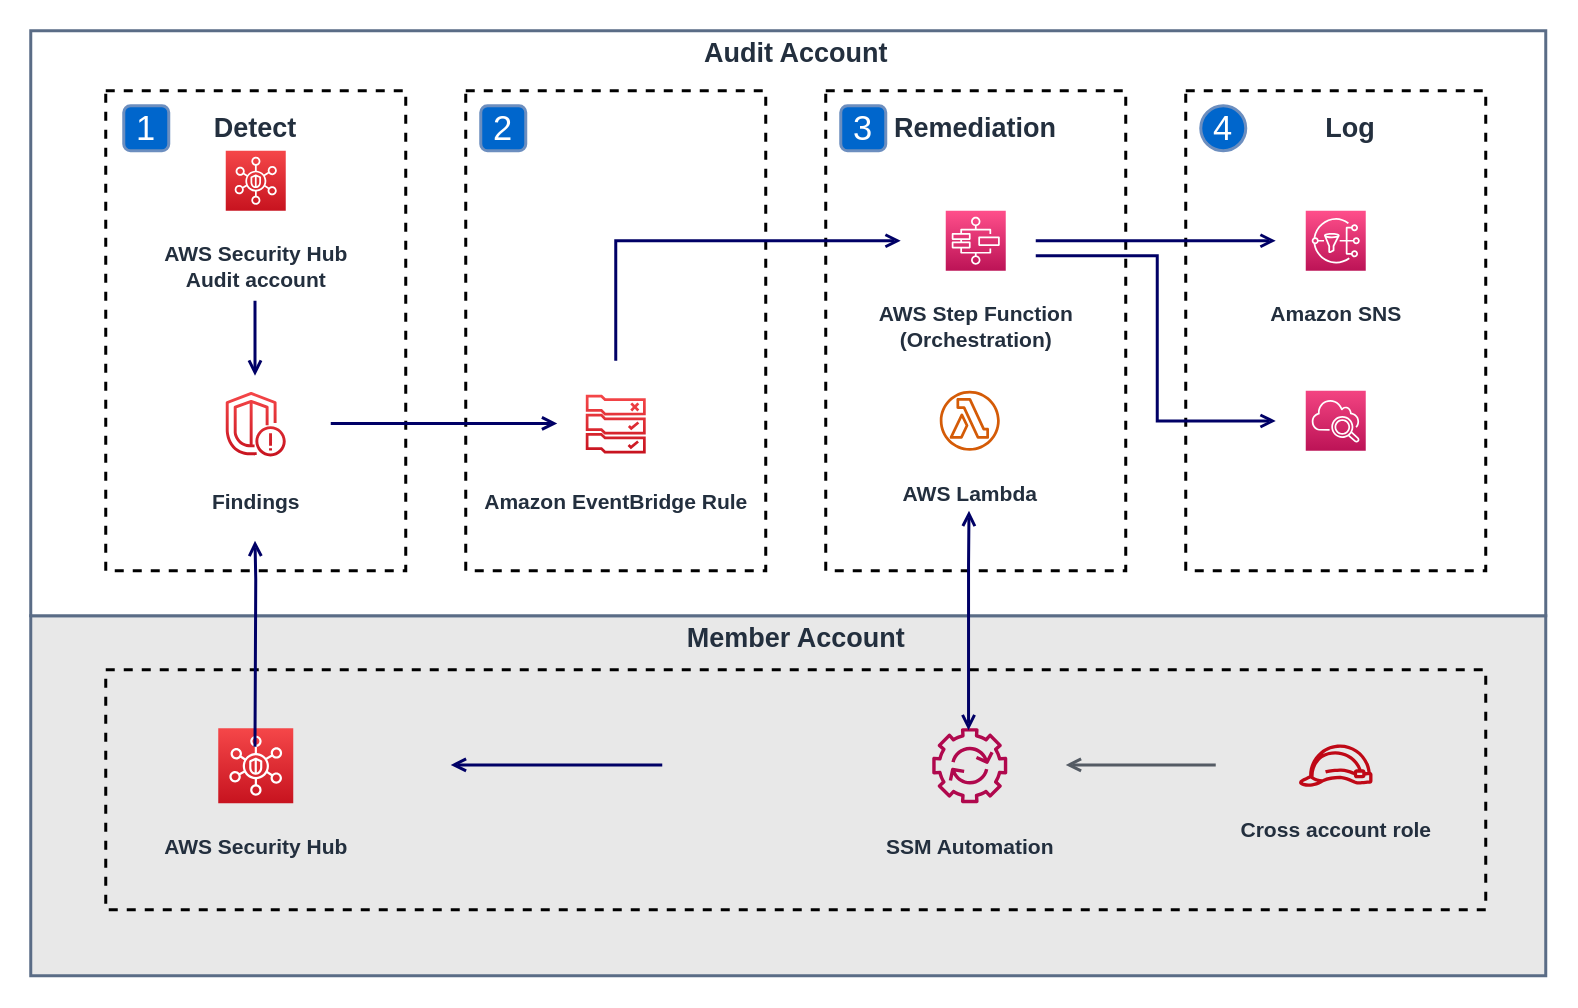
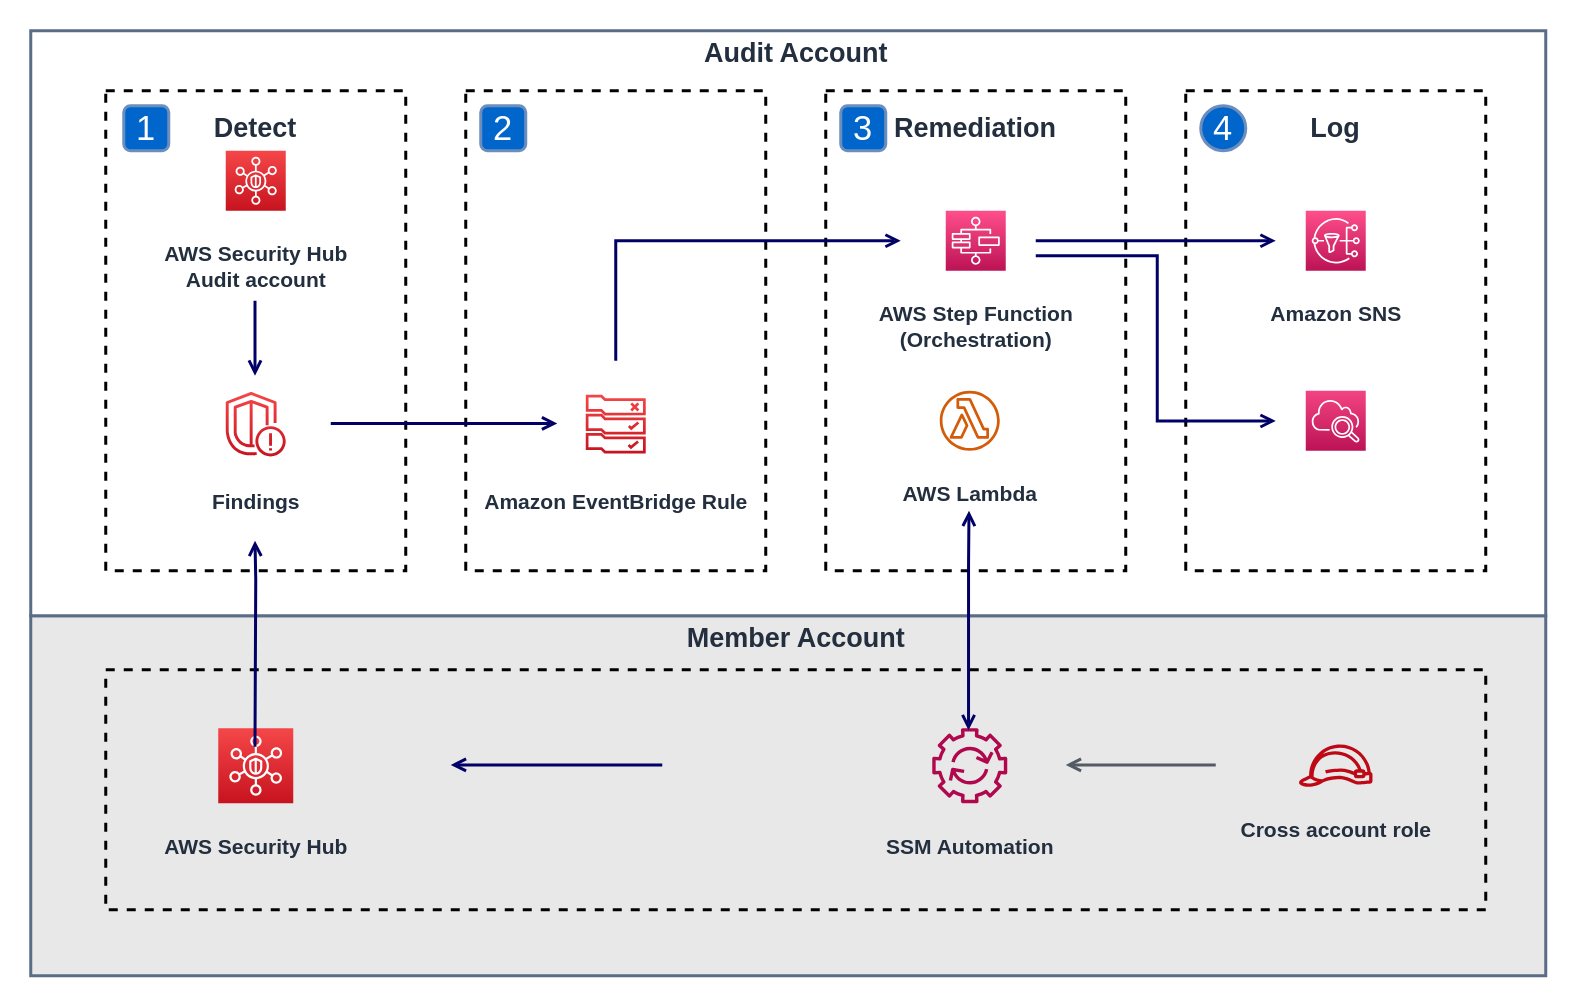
  <mxCell id="0" />
  <mxCell id="1" parent="0" />
  <mxCell id="2" value="" style="fillColor=#E8E8E8;strokeColor=#5A6C86;verticalAlign=top;fontStyle=0;fontColor=#5A6C86;strokeWidth=2;" vertex="1" parent="1"><mxGeometry x="20" y="410" width="1010" height="240" as="geometry" /></mxCell>
  <mxCell id="3" value="" style="rounded=0;whiteSpace=wrap;html=1;dashed=0;sketch=0;pointerEvents=1;fontFamily=Helvetica;fontSize=12;fontColor=#232F3E;fillColor=#E6E6E6;gradientColor=none;strokeColor=none;" vertex="1" parent="1"><mxGeometry x="550" y="100" width="200" height="270" as="geometry" /></mxCell>
  <mxCell id="4" value="" style="fillColor=default;strokeColor=#5A6C86;verticalAlign=top;fontStyle=0;fontColor=#5A6C86;strokeWidth=2;" vertex="1" parent="1"><mxGeometry x="20" y="20" width="1010" height="390" as="geometry" /></mxCell>
  <mxCell id="5" value="" style="rounded=0;whiteSpace=wrap;html=1;strokeWidth=2;fillColor=none;dashed=1;" vertex="1" parent="1"><mxGeometry x="70" y="60" width="200" height="320" as="geometry" /></mxCell>
  <mxCell id="6" value="" style="rounded=0;whiteSpace=wrap;html=1;strokeWidth=2;fillColor=none;dashed=1;" vertex="1" parent="1"><mxGeometry x="70" y="446" width="920" height="160" as="geometry" /></mxCell>
  <mxCell id="7" value="&lt;font color=&quot;#ffffff&quot; style=&quot;font-size: 23px&quot;&gt;1&lt;/font&gt;" style="rounded=1;whiteSpace=wrap;html=1;strokeWidth=2;fillColor=#0066CC;gradientColor=none;strokeColor=#6c8ebf;aspect=fixed;" vertex="1" parent="1"><mxGeometry x="82" y="70" width="30" height="30" as="geometry" /></mxCell>
  <mxCell id="8" value="" style="rounded=0;whiteSpace=wrap;html=1;strokeWidth=2;fillColor=none;dashed=1;" vertex="1" parent="1"><mxGeometry x="310" y="60" width="200" height="320" as="geometry" /></mxCell>
  <mxCell id="9" value="" style="rounded=0;whiteSpace=wrap;html=1;strokeWidth=2;fillColor=none;dashed=1;" vertex="1" parent="1"><mxGeometry x="550" y="60" width="200" height="320" as="geometry" /></mxCell>
  <mxCell id="10" value="" style="rounded=0;whiteSpace=wrap;html=1;strokeWidth=2;fillColor=none;dashed=1;" vertex="1" parent="1"><mxGeometry x="790" y="60" width="200" height="320" as="geometry" /></mxCell>
  <mxCell id="11" value="&lt;h3&gt;&lt;font style=&quot;font-size: 14px&quot;&gt;&lt;b&gt;AWS Security Hub&lt;br&gt;&lt;/b&gt;&lt;/font&gt;&lt;font style=&quot;font-size: 14px&quot;&gt;&lt;b&gt;Audit account&lt;/b&gt;&lt;/font&gt;&lt;/h3&gt;" style="sketch=0;points=[[0,0,0],[0.25,0,0],[0.5,0,0],[0.75,0,0],[1,0,0],[0,1,0],[0.25,1,0],[0.5,1,0],[0.75,1,0],[1,1,0],[0,0.25,0],[0,0.5,0],[0,0.75,0],[1,0.25,0],[1,0.5,0],[1,0.75,0]];outlineConnect=0;fontColor=#232F3E;gradientColor=#F54749;gradientDirection=north;fillColor=#C7131F;strokeColor=#ffffff;dashed=0;verticalLabelPosition=bottom;verticalAlign=top;align=center;html=1;fontSize=12;fontStyle=0;aspect=fixed;shape=mxgraph.aws4.resourceIcon;resIcon=mxgraph.aws4.security_hub;" vertex="1" parent="1"><mxGeometry x="150" y="100" width="40" height="40" as="geometry" /></mxCell>
  <mxCell id="12" value="&lt;h3&gt;Findings&lt;/h3&gt;" style="sketch=0;outlineConnect=0;fontColor=#232F3E;gradientColor=#F54749;fillColor=#C7131F;strokeColor=#ffffff;dashed=0;verticalLabelPosition=bottom;verticalAlign=top;align=center;html=1;fontSize=12;fontStyle=0;aspect=fixed;pointerEvents=1;shape=mxgraph.aws4.finding;gradientDirection=north;" vertex="1" parent="1"><mxGeometry x="150" y="260" width="40" height="44.57" as="geometry" /></mxCell>
  <mxCell id="13" value="&lt;h3&gt;Amazon EventBridge Rule&lt;/h3&gt;" style="sketch=0;outlineConnect=0;fontColor=#232F3E;gradientColor=#F54749;fillColor=#C7131F;strokeColor=#ffffff;dashed=0;verticalLabelPosition=bottom;verticalAlign=top;align=center;html=1;fontSize=12;fontStyle=0;aspect=fixed;pointerEvents=1;shape=mxgraph.aws4.rule_2;fontFamily=Helvetica;gradientDirection=north;" vertex="1" parent="1"><mxGeometry x="390" y="260" width="40" height="44.57" as="geometry" /></mxCell>
  <mxCell id="14" value="&lt;font color=&quot;#ffffff&quot; style=&quot;font-size: 23px&quot;&gt;2&lt;/font&gt;" style="rounded=1;whiteSpace=wrap;html=1;strokeWidth=2;fillColor=#0066CC;gradientColor=none;strokeColor=#6c8ebf;aspect=fixed;" vertex="1" parent="1"><mxGeometry x="320" y="70" width="30" height="30" as="geometry" /></mxCell>
  <mxCell id="15" value="&lt;h2&gt;Detect&lt;/h2&gt;" style="text;html=1;strokeColor=none;fillColor=none;align=center;verticalAlign=middle;whiteSpace=wrap;rounded=0;dashed=0;sketch=0;pointerEvents=1;fontFamily=Helvetica;fontSize=12;fontColor=#232F3E;" vertex="1" parent="1"><mxGeometry x="140" y="70" width="60" height="30" as="geometry" /></mxCell>
  <mxCell id="16" value="&lt;h2&gt;Remediation&lt;/h2&gt;" style="text;html=1;strokeColor=none;fillColor=none;align=center;verticalAlign=middle;whiteSpace=wrap;rounded=0;dashed=0;sketch=0;pointerEvents=1;fontFamily=Helvetica;fontSize=12;fontColor=#232F3E;" vertex="1" parent="1"><mxGeometry x="620" y="70" width="60" height="30" as="geometry" /></mxCell>
- <mxCell id="17" value="&lt;h2&gt;Log&lt;/h2&gt;" style="text;html=1;strokeColor=none;fillColor=none;align=center;verticalAlign=middle;whiteSpace=wrap;rounded=0;dashed=0;sketch=0;pointerEvents=1;fontFamily=Helvetica;fontSize=12;fontColor=#232F3E;" vertex="1" parent="1"><mxGeometry x="870" y="70" width="60" height="30" as="geometry" /></mxCell>
+ <mxCell id="17" value="&lt;h2&gt;Log&lt;/h2&gt;" style="text;html=1;strokeColor=none;fillColor=none;align=center;verticalAlign=middle;whiteSpace=wrap;rounded=0;dashed=0;sketch=0;pointerEvents=1;fontFamily=Helvetica;fontSize=12;fontColor=#232F3E;" vertex="1" parent="1"><mxGeometry x="860" y="70" width="60" height="30" as="geometry" /></mxCell>
  <mxCell id="18" value="&lt;h3&gt;AWS Lambda&lt;/h3&gt;" style="sketch=0;outlineConnect=0;fontColor=#232F3E;gradientColor=none;fillColor=#D45B07;strokeColor=none;dashed=0;verticalLabelPosition=bottom;verticalAlign=top;align=center;html=1;fontSize=12;fontStyle=0;aspect=fixed;pointerEvents=1;shape=mxgraph.aws4.lambda_function;fontFamily=Helvetica;" vertex="1" parent="1"><mxGeometry x="626" y="260" width="40" height="40" as="geometry" /></mxCell>
  <mxCell id="19" value="&lt;h3&gt;AWS Step Function&lt;br&gt;(Orchestration)&lt;/h3&gt;" style="sketch=0;points=[[0,0,0],[0.25,0,0],[0.5,0,0],[0.75,0,0],[1,0,0],[0,1,0],[0.25,1,0],[0.5,1,0],[0.75,1,0],[1,1,0],[0,0.25,0],[0,0.5,0],[0,0.75,0],[1,0.25,0],[1,0.5,0],[1,0.75,0]];outlineConnect=0;fontColor=#232F3E;gradientColor=#FF4F8B;gradientDirection=north;fillColor=#BC1356;strokeColor=#ffffff;dashed=0;verticalLabelPosition=bottom;verticalAlign=top;align=center;html=1;fontSize=12;fontStyle=0;aspect=fixed;shape=mxgraph.aws4.resourceIcon;resIcon=mxgraph.aws4.step_functions;pointerEvents=1;fontFamily=Helvetica;" vertex="1" parent="1"><mxGeometry x="630" y="140" width="40" height="40" as="geometry" /></mxCell>
  <mxCell id="20" value="&lt;h3&gt;Amazon SNS&lt;/h3&gt;" style="sketch=0;points=[[0,0,0],[0.25,0,0],[0.5,0,0],[0.75,0,0],[1,0,0],[0,1,0],[0.25,1,0],[0.5,1,0],[0.75,1,0],[1,1,0],[0,0.25,0],[0,0.5,0],[0,0.75,0],[1,0.25,0],[1,0.5,0],[1,0.75,0]];outlineConnect=0;fontColor=#232F3E;gradientColor=#FF4F8B;gradientDirection=north;fillColor=#BC1356;strokeColor=#ffffff;dashed=0;verticalLabelPosition=bottom;verticalAlign=top;align=center;html=1;fontSize=12;fontStyle=0;aspect=fixed;shape=mxgraph.aws4.resourceIcon;resIcon=mxgraph.aws4.sns;pointerEvents=1;fontFamily=Helvetica;" vertex="1" parent="1"><mxGeometry x="870" y="140" width="40" height="40" as="geometry" /></mxCell>
  <mxCell id="21" value="&lt;h3&gt;&lt;br&gt;&lt;/h3&gt;" style="sketch=0;points=[[0,0,0],[0.25,0,0],[0.5,0,0],[0.75,0,0],[1,0,0],[0,1,0],[0.25,1,0],[0.5,1,0],[0.75,1,0],[1,1,0],[0,0.25,0],[0,0.5,0],[0,0.75,0],[1,0.25,0],[1,0.5,0],[1,0.75,0]];points=[[0,0,0],[0.25,0,0],[0.5,0,0],[0.75,0,0],[1,0,0],[0,1,0],[0.25,1,0],[0.5,1,0],[0.75,1,0],[1,1,0],[0,0.25,0],[0,0.5,0],[0,0.75,0],[1,0.25,0],[1,0.5,0],[1,0.75,0]];outlineConnect=0;fontColor=#232F3E;gradientColor=#F34482;gradientDirection=north;fillColor=#BC1356;strokeColor=#ffffff;dashed=0;verticalLabelPosition=bottom;verticalAlign=top;align=center;html=1;fontSize=12;fontStyle=0;aspect=fixed;shape=mxgraph.aws4.resourceIcon;resIcon=mxgraph.aws4.cloudwatch_2;pointerEvents=1;fontFamily=Helvetica;" vertex="1" parent="1"><mxGeometry x="870" y="260" width="40" height="40" as="geometry" /></mxCell>
  <mxCell id="22" value="&lt;h3&gt;Cross account role&lt;/h3&gt;" style="sketch=0;outlineConnect=0;fontColor=#232F3E;gradientColor=none;fillColor=#BF0816;strokeColor=none;dashed=0;verticalLabelPosition=bottom;verticalAlign=top;align=center;html=1;fontSize=12;fontStyle=0;aspect=fixed;pointerEvents=1;shape=mxgraph.aws4.role;rounded=0;fontFamily=Helvetica;" vertex="1" parent="1"><mxGeometry x="865" y="495.82" width="50" height="28.2" as="geometry" /></mxCell>
  <mxCell id="23" value="&lt;h3&gt;SSM Automation&lt;/h3&gt;" style="sketch=0;outlineConnect=0;fontColor=#232F3E;gradientColor=none;fillColor=#B0084D;strokeColor=none;dashed=0;verticalLabelPosition=bottom;verticalAlign=top;align=center;html=1;fontSize=12;fontStyle=0;aspect=fixed;pointerEvents=1;shape=mxgraph.aws4.automation;rounded=0;fontFamily=Helvetica;" vertex="1" parent="1"><mxGeometry x="621" y="484.92" width="50" height="50" as="geometry" /></mxCell>
  <mxCell id="24" value="&lt;h3&gt;&lt;font style=&quot;font-size: 14px&quot;&gt;&lt;b&gt;AWS Security Hub&lt;/b&gt;&lt;/font&gt;&lt;/h3&gt;" style="sketch=0;points=[[0,0,0],[0.25,0,0],[0.5,0,0],[0.75,0,0],[1,0,0],[0,1,0],[0.25,1,0],[0.5,1,0],[0.75,1,0],[1,1,0],[0,0.25,0],[0,0.5,0],[0,0.75,0],[1,0.25,0],[1,0.5,0],[1,0.75,0]];outlineConnect=0;fontColor=#232F3E;gradientColor=#F54749;gradientDirection=north;fillColor=#C7131F;strokeColor=#ffffff;dashed=0;verticalLabelPosition=bottom;verticalAlign=top;align=center;html=1;fontSize=12;fontStyle=0;aspect=fixed;shape=mxgraph.aws4.resourceIcon;resIcon=mxgraph.aws4.security_hub;" vertex="1" parent="1"><mxGeometry x="145" y="484.92" width="50" height="50" as="geometry" /></mxCell>
  <mxCell id="25" value="" style="edgeStyle=orthogonalEdgeStyle;html=1;endArrow=none;elbow=vertical;startArrow=open;startFill=0;strokeColor=#545B64;rounded=0;fontFamily=Helvetica;fontSize=12;fontColor=#232F3E;strokeWidth=2;" edge="1" parent="1"><mxGeometry width="100" relative="1" as="geometry"><mxPoint x="710" y="509.42" as="sourcePoint" /><mxPoint x="810" y="509.42" as="targetPoint" /></mxGeometry></mxCell>
  <mxCell id="26" value="" style="edgeStyle=orthogonalEdgeStyle;html=1;endArrow=none;elbow=vertical;startArrow=open;startFill=0;strokeColor=#000066;rounded=0;fontFamily=Helvetica;fontSize=12;fontColor=#232F3E;strokeWidth=2;endSize=6;" edge="1" parent="1"><mxGeometry width="100" relative="1" as="geometry"><mxPoint x="300" y="509.42" as="sourcePoint" /><mxPoint x="441" y="509.42" as="targetPoint" /></mxGeometry></mxCell>
  <mxCell id="27" value="" style="edgeStyle=orthogonalEdgeStyle;html=1;endArrow=none;elbow=vertical;startArrow=open;startFill=0;strokeColor=#000066;rounded=0;fontFamily=Helvetica;fontSize=12;fontColor=#232F3E;strokeWidth=2;endSize=6;entryX=0.148;entryY=0.364;entryDx=0;entryDy=0;entryPerimeter=0;" edge="1" parent="1" target="2"><mxGeometry width="100" relative="1" as="geometry"><mxPoint x="169.5" y="360" as="sourcePoint" /><mxPoint x="169.5" y="450" as="targetPoint" /></mxGeometry></mxCell>
  <mxCell id="28" value="" style="edgeStyle=orthogonalEdgeStyle;html=1;endArrow=none;elbow=vertical;startArrow=open;startFill=0;strokeColor=#000066;rounded=0;fontFamily=Helvetica;fontSize=12;fontColor=#232F3E;strokeWidth=2;endSize=6;" edge="1" parent="1"><mxGeometry width="100" relative="1" as="geometry"><mxPoint x="169.5" y="250" as="sourcePoint" /><mxPoint x="169.5" y="200" as="targetPoint" /></mxGeometry></mxCell>
  <mxCell id="29" value="" style="edgeStyle=orthogonalEdgeStyle;html=1;endArrow=none;elbow=vertical;startArrow=open;startFill=0;strokeColor=#000066;rounded=0;fontFamily=Helvetica;fontSize=12;fontColor=#232F3E;strokeWidth=2;endSize=6;" edge="1" parent="1"><mxGeometry width="100" relative="1" as="geometry"><mxPoint x="371" y="281.79" as="sourcePoint" /><mxPoint x="220" y="281.79" as="targetPoint" /></mxGeometry></mxCell>
  <mxCell id="30" value="" style="edgeStyle=orthogonalEdgeStyle;html=1;endArrow=none;elbow=vertical;startArrow=open;startFill=0;strokeColor=#000066;rounded=0;fontFamily=Helvetica;fontSize=12;fontColor=#232F3E;strokeWidth=2;endSize=6;" edge="1" parent="1"><mxGeometry width="100" relative="1" as="geometry"><mxPoint x="600" y="160" as="sourcePoint" /><mxPoint x="410" y="240" as="targetPoint" /><Array as="points"><mxPoint x="410" y="160" /></Array></mxGeometry></mxCell>
  <mxCell id="31" value="" style="edgeStyle=orthogonalEdgeStyle;html=1;endArrow=open;elbow=vertical;startArrow=open;startFill=0;strokeColor=#000066;rounded=0;fontFamily=Helvetica;fontSize=12;fontColor=#232F3E;strokeWidth=2;endSize=6;endFill=0;exitX=0.619;exitY=0.318;exitDx=0;exitDy=0;exitPerimeter=0;" edge="1" parent="1" source="2"><mxGeometry width="100" relative="1" as="geometry"><mxPoint x="645.5" y="450" as="sourcePoint" /><mxPoint x="645.5" y="340" as="targetPoint" /></mxGeometry></mxCell>
  <mxCell id="32" value="" style="edgeStyle=orthogonalEdgeStyle;html=1;endArrow=none;elbow=vertical;startArrow=open;startFill=0;strokeColor=#000066;rounded=0;fontFamily=Helvetica;fontSize=12;fontColor=#232F3E;strokeWidth=2;endSize=6;" edge="1" parent="1"><mxGeometry width="100" relative="1" as="geometry"><mxPoint x="850" y="160" as="sourcePoint" /><mxPoint x="690" y="160" as="targetPoint" /><Array as="points"><mxPoint x="690" y="160" /></Array></mxGeometry></mxCell>
  <mxCell id="33" value="" style="edgeStyle=orthogonalEdgeStyle;html=1;endArrow=none;elbow=vertical;startArrow=open;startFill=0;strokeColor=#000066;rounded=0;fontFamily=Helvetica;fontSize=12;fontColor=#232F3E;strokeWidth=2;endSize=6;exitX=0.3;exitY=0.688;exitDx=0;exitDy=0;exitPerimeter=0;" edge="1" parent="1" source="10"><mxGeometry width="100" relative="1" as="geometry"><mxPoint x="821" y="280" as="sourcePoint" /><mxPoint x="690" y="170" as="targetPoint" /><Array as="points"><mxPoint x="771" y="280" /><mxPoint x="771" y="170" /></Array></mxGeometry></mxCell>
  <mxCell id="34" value="&lt;font color=&quot;#ffffff&quot; style=&quot;font-size: 23px&quot;&gt;3&lt;/font&gt;" style="rounded=1;whiteSpace=wrap;html=1;strokeWidth=2;fillColor=#0066CC;gradientColor=none;strokeColor=#6c8ebf;aspect=fixed;" vertex="1" parent="1"><mxGeometry x="560" y="70" width="30" height="30" as="geometry" /></mxCell>
  <mxCell id="35" value="&lt;font color=&quot;#ffffff&quot; style=&quot;font-size: 23px&quot;&gt;4&lt;/font&gt;" style="ellipse;whiteSpace=wrap;html=1;strokeWidth=2;fillColor=#0066CC;gradientColor=none;strokeColor=#6c8ebf;aspect=fixed;" vertex="1" parent="1"><mxGeometry x="800" y="70" width="30" height="30" as="geometry" /></mxCell>
  <mxCell id="36" value="&lt;h2&gt;Audit Account&lt;/h2&gt;" style="text;html=1;strokeColor=none;fillColor=none;align=center;verticalAlign=middle;whiteSpace=wrap;rounded=0;dashed=0;sketch=0;pointerEvents=1;fontFamily=Helvetica;fontSize=12;fontColor=#232F3E;" vertex="1" parent="1"><mxGeometry x="447.5" y="20" width="165" height="30" as="geometry" /></mxCell>
  <mxCell id="37" value="&lt;h2&gt;Member Account&lt;/h2&gt;" style="text;html=1;strokeColor=none;fillColor=none;align=center;verticalAlign=middle;whiteSpace=wrap;rounded=0;dashed=0;sketch=0;pointerEvents=1;fontFamily=Helvetica;fontSize=12;fontColor=#232F3E;" vertex="1" parent="1"><mxGeometry x="447.5" y="410" width="165" height="30" as="geometry" /></mxCell>
